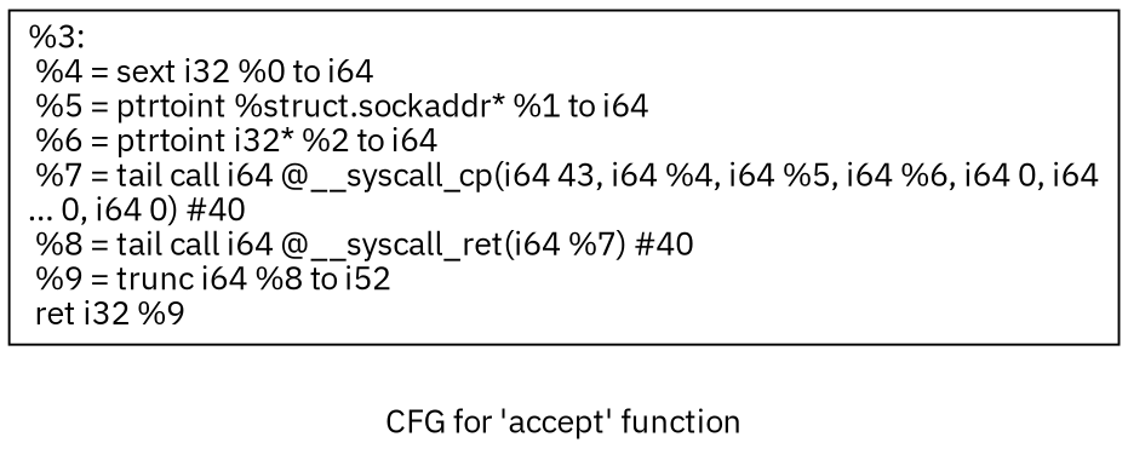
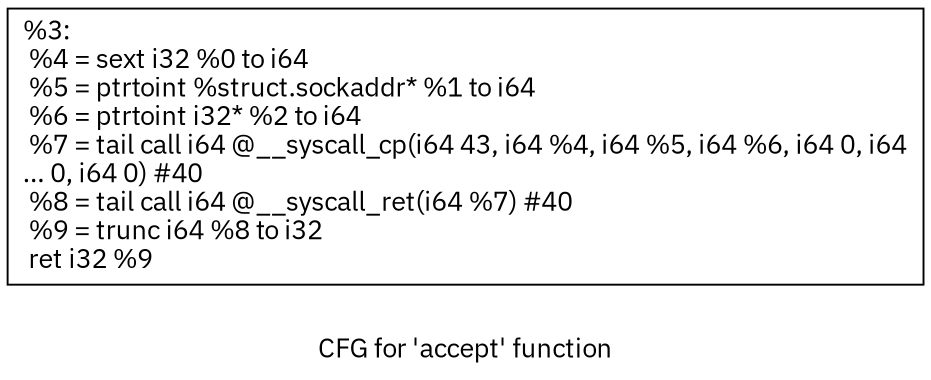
  digraph {
    label="CFG for 'accept' function"
    fontname="IBM Plex Sans"
-   n1 [label="{%3:\l  %4 = sext i32 %0 to i64\l  %5 = ptrtoint %struct.sockaddr* %1 to i64\l  %6 = ptrtoint i32* %2 to i64\l  %7 = tail call i64 @__syscall_cp(i64 43, i64 %4, i64 %5, i64 %6, i64 0, i64\l... 0, i64 0) #40\l  %8 = tail call i64 @__syscall_ret(i64 %7) #40\l  %9 = trunc i64 %8 to i52\l  ret i32 %9\l}" shape=record fontname="IBM Plex Sans"]
+   n1 [label="{%3:\l  %4 = sext i32 %0 to i64\l  %5 = ptrtoint %struct.sockaddr* %1 to i64\l  %6 = ptrtoint i32* %2 to i64\l  %7 = tail call i64 @__syscall_cp(i64 43, i64 %4, i64 %5, i64 %6, i64 0, i64\l... 0, i64 0) #40\l  %8 = tail call i64 @__syscall_ret(i64 %7) #40\l  %9 = trunc i64 %8 to i32\l  ret i32 %9\l}" shape=record fontname="IBM Plex Sans"]
  }
